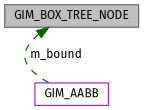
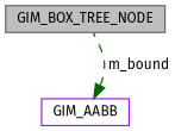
  digraph {
    fontname="Fira Sans"
    node [fontname="Fira Sans" fontsize=10 shape=box style=filled]
    n1 [color=gray40 fillcolor=grey75 fontcolor=black height=0.2 label=GIM_BOX_TREE_NODE width=0.4]
    n2 [color=purple fillcolor=white height=0.2 label=GIM_AABB width=0.4]
-   n1 -> n2 [color=darkgreen dir=back fontname="Fira Sans" fontsize=10 label=" m_bound" labelfontname=Helvetica labelfontsize=10 style=dashed]
+   n2 -> n1 [color=darkgreen dir=back fontname="Fira Sans" fontsize=10 label=" m_bound" labelfontname=Helvetica labelfontsize=10 style=dashed]
  }
